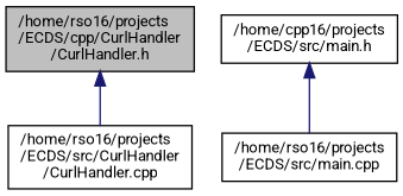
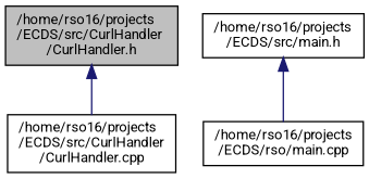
  digraph {
    fontname=Roboto
    node [color=black fillcolor=white fontname=Roboto fontsize=10 shape=record style=filled]
    edge [color=midnightblue dir=back fontname=Roboto fontsize=10 labelfontname=Helvetica labelfontsize=10 style=solid]
-   n1 [fillcolor=grey75 fontcolor=black height=0.2 label="/home/rso16/projects\l/ECDS/cpp/CurlHandler\l/CurlHandler.h" width=0.4]
+   n1 [fillcolor=grey75 fontcolor=black height=0.2 label="/home/rso16/projects\l/ECDS/src/CurlHandler\l/CurlHandler.h" width=0.4]
    n2 [height=0.2 label="/home/rso16/projects\l/ECDS/src/CurlHandler\l/CurlHandler.cpp" width=0.4]
-   n3 [height=0.2 label="/home/cpp16/projects\l/ECDS/src/main.h" width=0.4]
-   n4 [height=0.2 label="/home/rso16/projects\l/ECDS/src/main.cpp" width=0.4]
+   n3 [height=0.2 label="/home/rso16/projects\l/ECDS/src/main.h" width=0.4]
+   n4 [height=0.2 label="/home/rso16/projects\l/ECDS/rso/main.cpp" width=0.4]
    n1 -> n2
    n3 -> n4
  }
